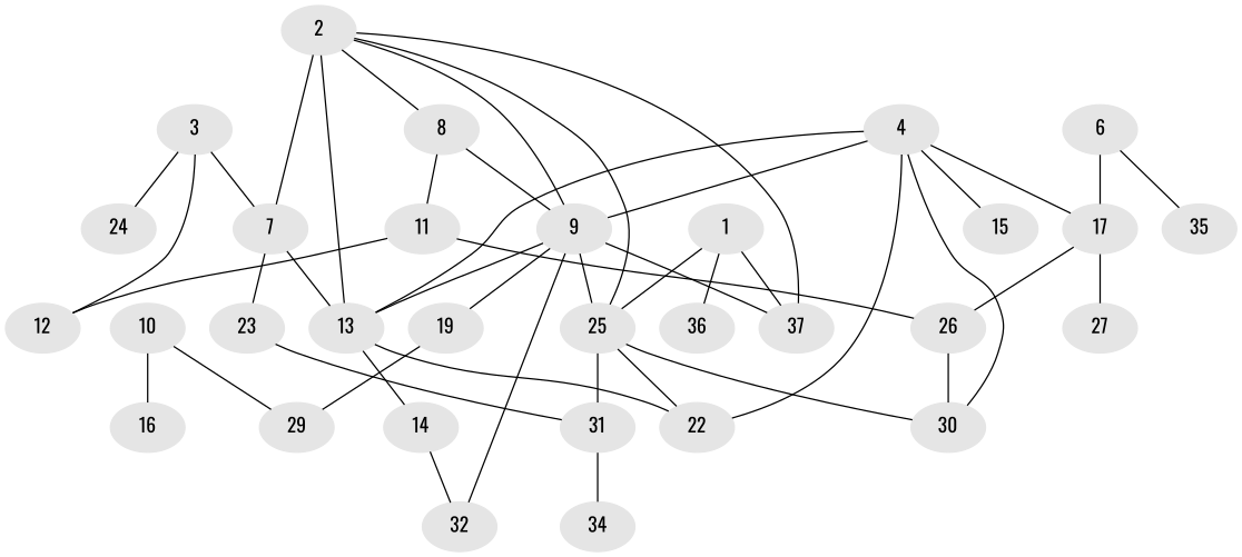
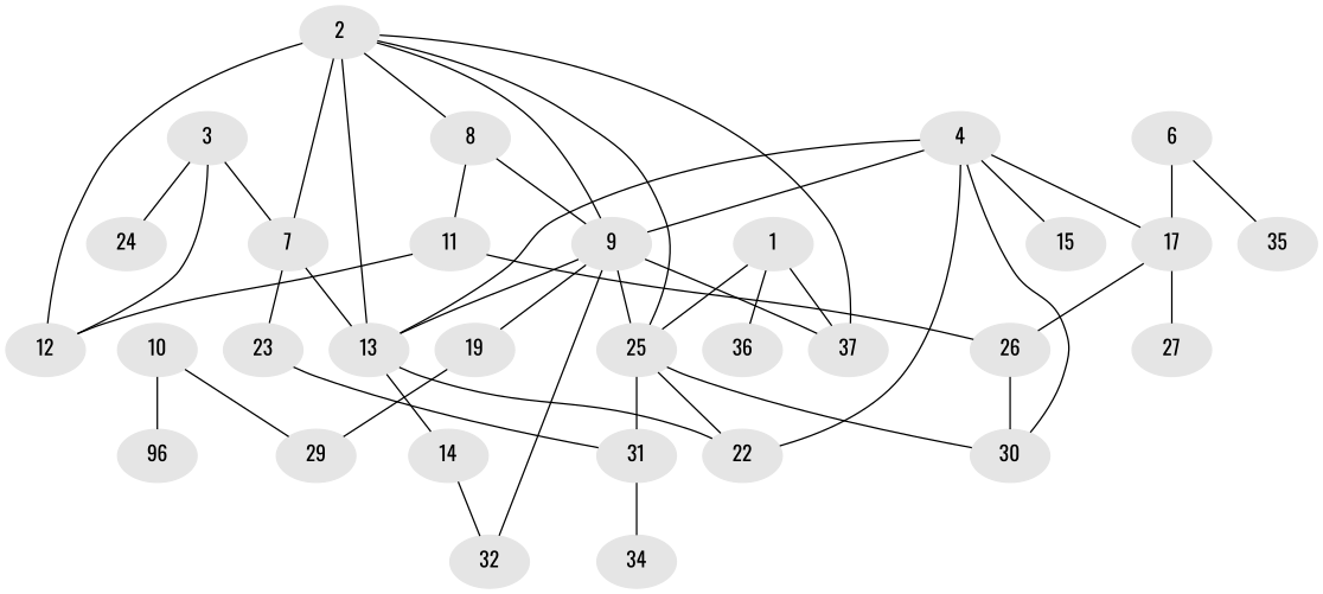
  graph {
    fontname=Oswald
    node [color=gray90 fontname=Oswald style=filled]
    edge [fontname=Oswald weight=1.0]
    1
    25
    n3 [label=37]
    36
    n5 [label=22]
    30
    31
    2
    7
    8
    9
    12
    13
    23
    11
    19
    32
    14
    26
    3
    24
    4
    15
    17
    27
    6
    35
    29
    10
-   16
+   16 [label=96]
    34
    1 -- 25
    1 -- n3
    1 -- 36
    25 -- n5
    25 -- 30
    25 -- 31
    31 -- 34
    2 -- 25
    2 -- n3
    2 -- 7
    2 -- 8
    2 -- 9
+   2 -- 12 [weight=4.0]
    2 -- 13
    7 -- 13
    7 -- 23
    8 -- 9 [weight=2.0]
    8 -- 11
    9 -- 25
    9 -- n3
    9 -- 13
    9 -- 19
    9 -- 32
    13 -- n5
    13 -- 14
    23 -- 31
    11 -- 12
    11 -- 26 [weight=2.0]
    19 -- 29
    14 -- 32
    26 -- 30
    3 -- 7
    3 -- 12
    3 -- 24
    4 -- n5
    4 -- 30
    4 -- 9 [weight=2.0]
    4 -- 13
    4 -- 15 [weight=2.0]
    4 -- 17
    17 -- 26
    17 -- 27
    6 -- 17 [weight=3.0]
    6 -- 35
    10 -- 29
    10 -- 16
  }
